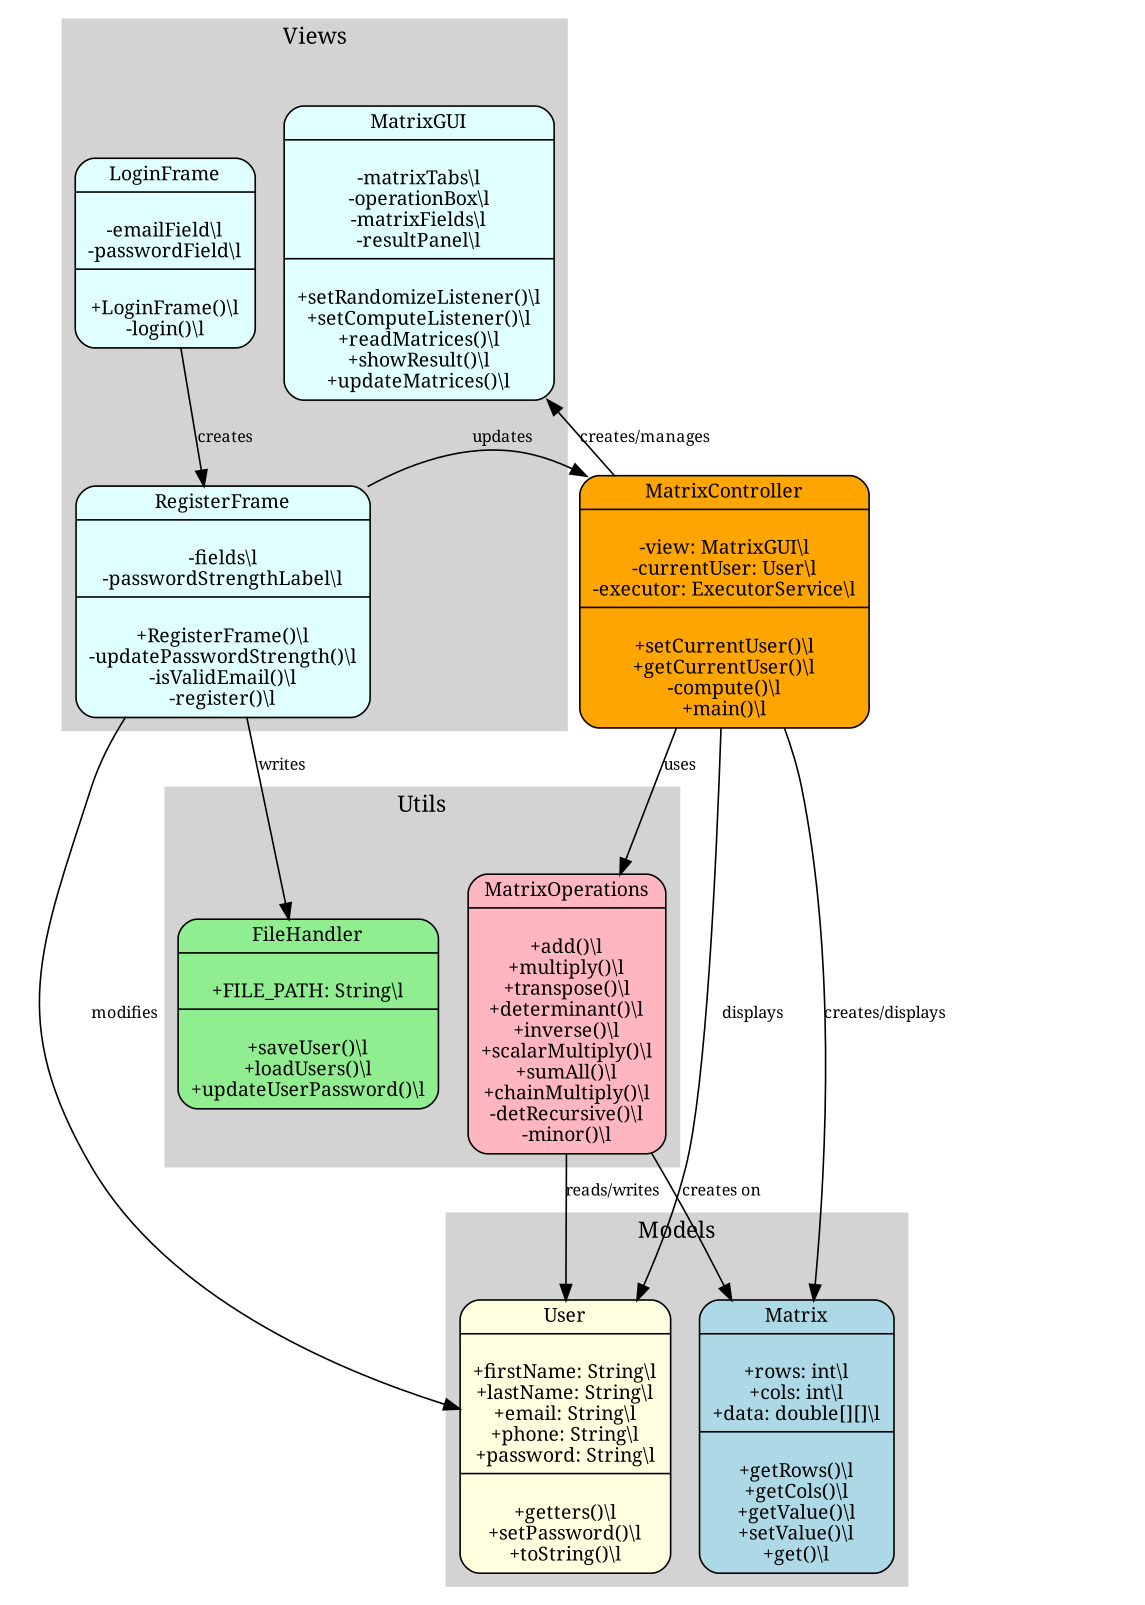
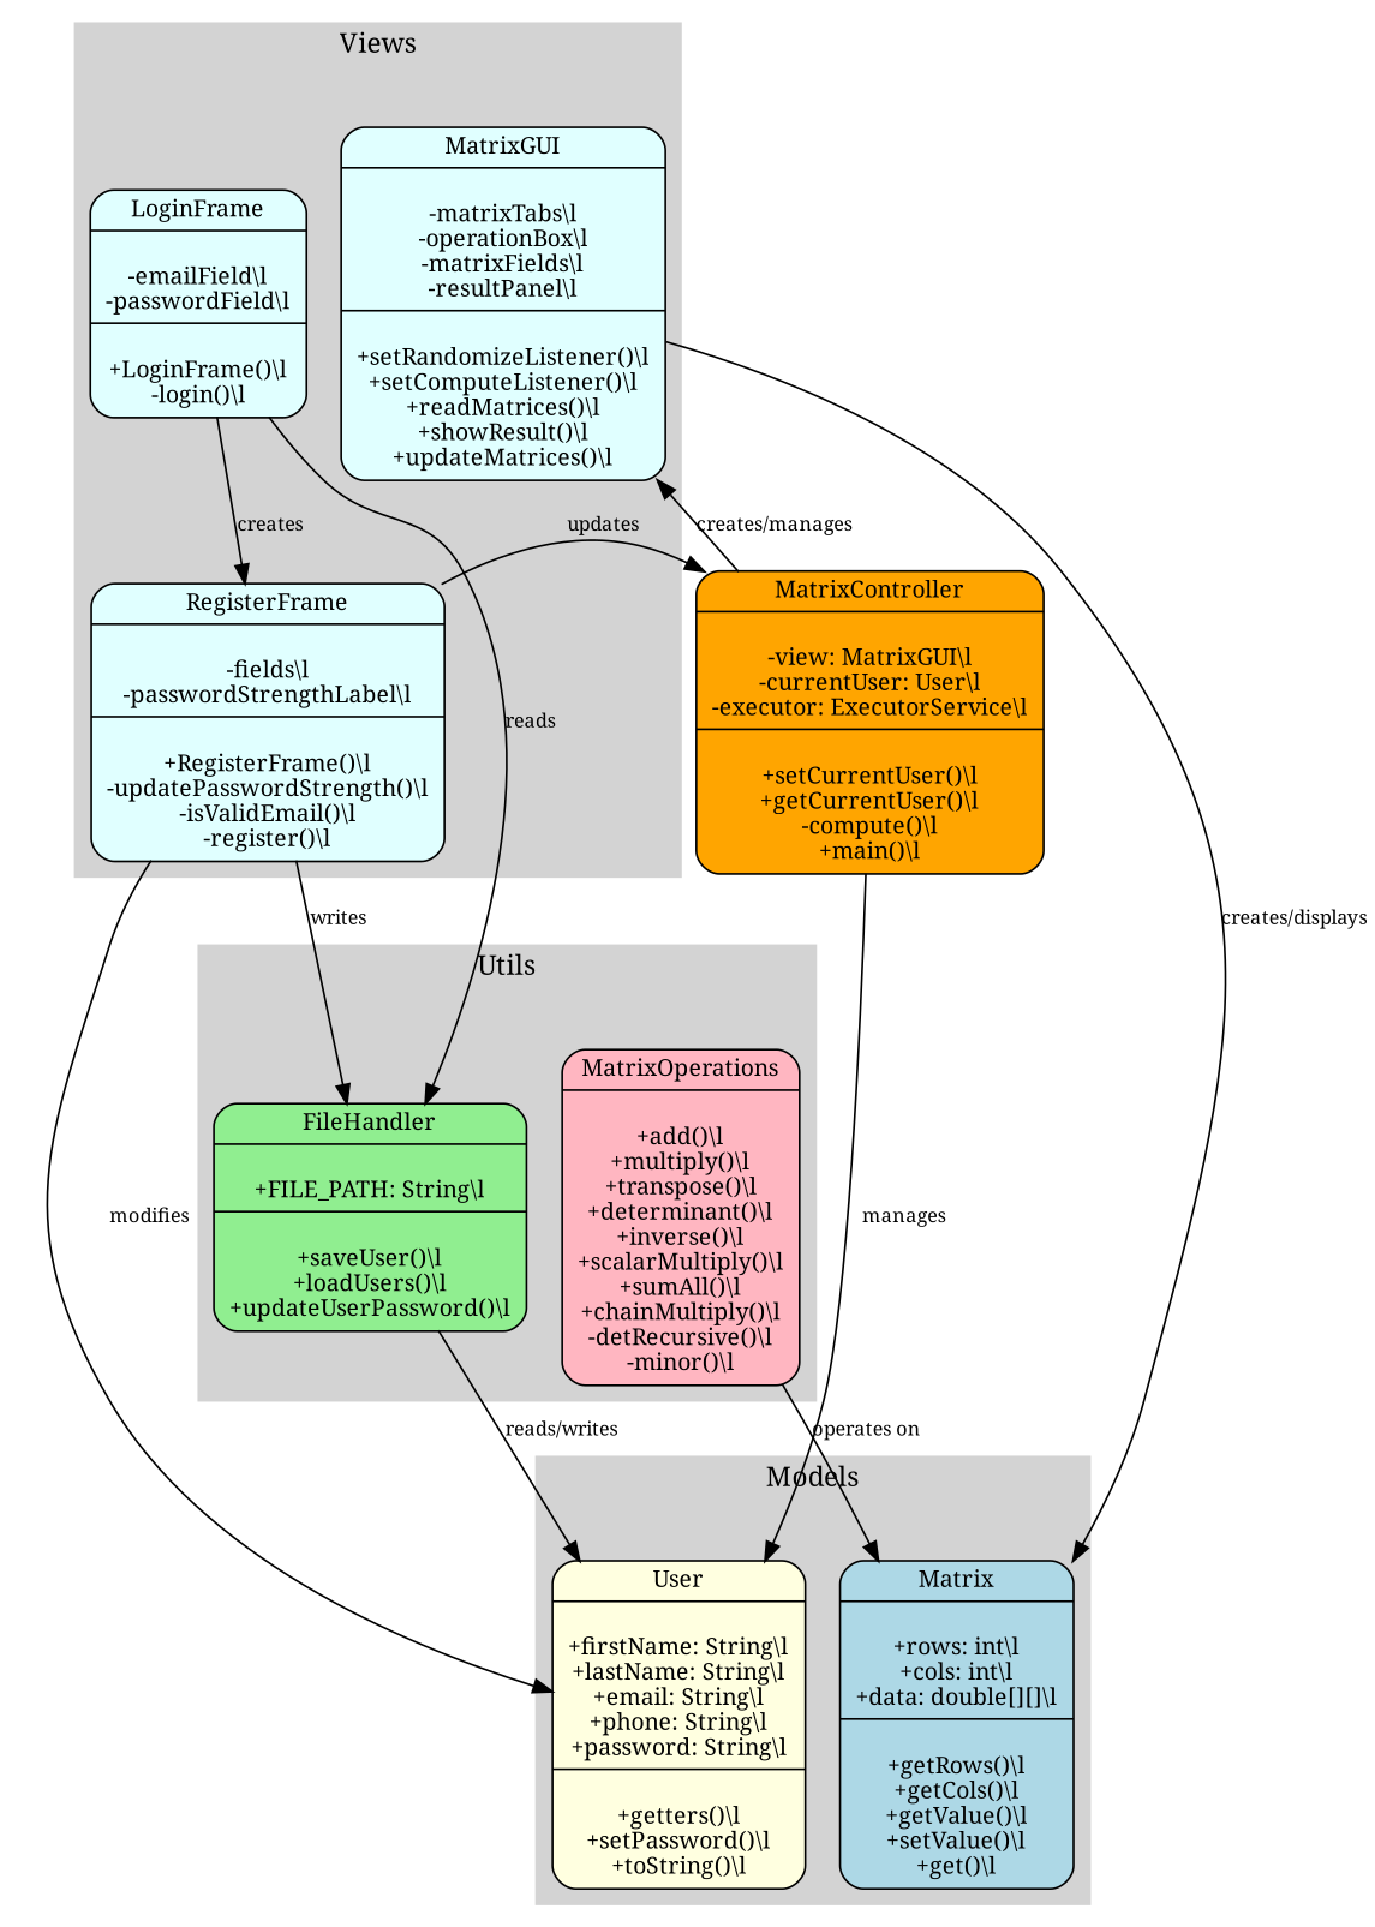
  digraph {
    fontname="Noto Serif"
    rankdir=TB
    node [fillcolor=lightcyan fontname="Noto Serif" fontsize=12 shape=record style="filled,rounded"]
    edge [fontname="Noto Serif" fontsize=10]
    n1 [fillcolor=lightblue label="{Matrix|\n+rows: int\\l\n+cols: int\\l\n+data: double[][]\\l\n|\n+getRows()\\l\n+getCols()\\l\n+getValue()\\l\n+setValue()\\l\n+get()\\l\n}"]
    n2 [fillcolor=lightyellow label="{User|\n+firstName: String\\l\n+lastName: String\\l\n+email: String\\l\n+phone: String\\l\n+password: String\\l\n|\n+getters()\\l\n+setPassword()\\l\n+toString()\\l\n}"]
    n3 [fillcolor=lightgreen label="{FileHandler|\n+FILE_PATH: String\\l\n|\n+saveUser()\\l\n+loadUsers()\\l\n+updateUserPassword()\\l\n}"]
    n4 [fillcolor=lightpink label="{MatrixOperations|\n+add()\\l\n+multiply()\\l\n+transpose()\\l\n+determinant()\\l\n+inverse()\\l\n+scalarMultiply()\\l\n+sumAll()\\l\n+chainMultiply()\\l\n-detRecursive()\\l\n-minor()\\l\n}"]
    n5 [label="{LoginFrame|\n-emailField\\l\n-passwordField\\l\n|\n+LoginFrame()\\l\n-login()\\l\n}"]
    n6 [label="{RegisterFrame|\n-fields\\l\n-passwordStrengthLabel\\l\n|\n+RegisterFrame()\\l\n-updatePasswordStrength()\\l\n-isValidEmail()\\l\n-register()\\l\n}"]
    n7 [label="{MatrixGUI|\n-matrixTabs\\l\n-operationBox\\l\n-matrixFields\\l\n-resultPanel\\l\n|\n+setRandomizeListener()\\l\n+setComputeListener()\\l\n+readMatrices()\\l\n+showResult()\\l\n+updateMatrices()\\l\n}"]
    n8 [fillcolor=orange label="{MatrixController|\n-view: MatrixGUI\\l\n-currentUser: User\\l\n-executor: ExecutorService\\l\n|\n+setCurrentUser()\\l\n+getCurrentUser()\\l\n-compute()\\l\n+main()\\l\n}"]
    subgraph cluster_1 {
      color=lightgrey
      label=Models
      style=filled
      n1
      n2
    }
    subgraph cluster_2 {
      color=lightgrey
      label=Utils
      style=filled
      n3
      n4
    }
    subgraph cluster_3 {
      color=lightgrey
      label=Views
      style=filled
      n5
      n6
      n7
    }
-   n4 -> n2 [label="reads/writes"]
-   n4 -> n1 [label="creates on"]
+   n3 -> n2 [label="reads/writes"]
+   n4 -> n1 [label="operates on"]
+   n5 -> n3 [label=reads]
    n5 -> n6 [label=creates]
    n6 -> n2 [label=modifies]
    n6 -> n3 [label=writes]
    n6 -> n8 [label=updates]
-   n8 -> n1 [label="creates/displays"]
-   n8 -> n2 [label=displays]
-   n8 -> n4 [label=uses]
+   n7 -> n1 [label="creates/displays"]
+   n8 -> n2 [label=manages]
    n8 -> n7 [label="creates/manages"]
  }
